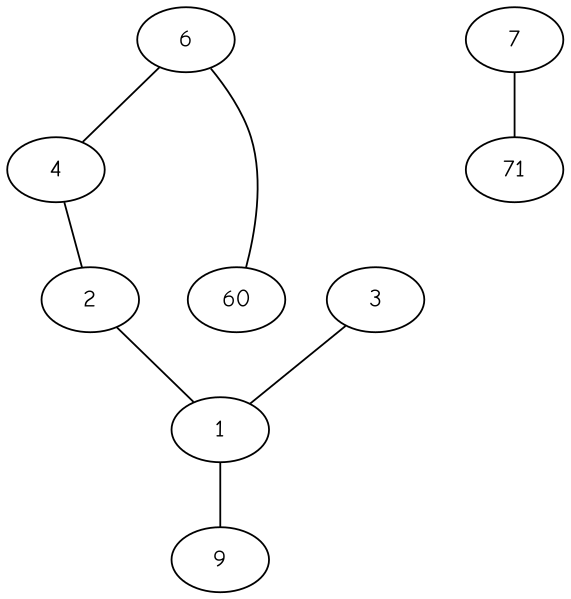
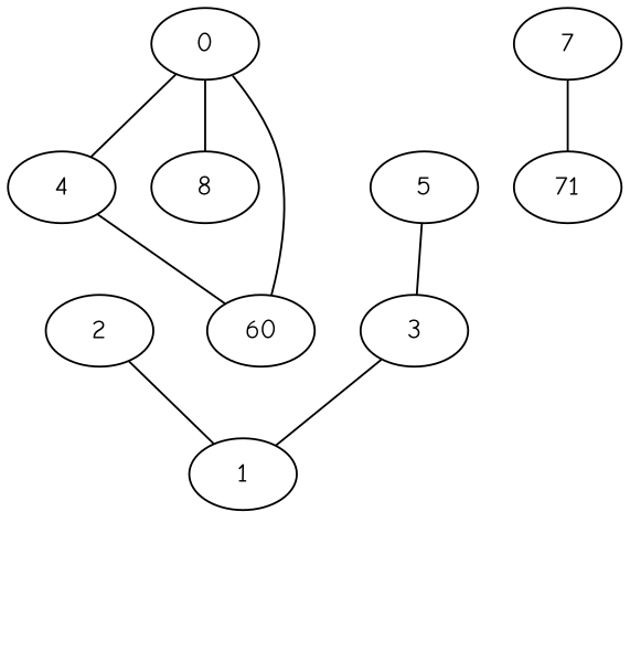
  graph {
    fontname="Comic Neue"
    node [chem=H fontname="Comic Neue"]
    edge [fontname="Comic Neue" valence=1]
    1 [chem=O]
-   9
    2 [chem=C]
    3 [chem=N]
    4 [chem=N]
-   6 [chem=C]
+   5 [chem=C]
+   6 [chem=C label=0]
+   8 [chem=N]
    n9 [label=60]
    7 [chem=O]
    n11 [label=71]
-   1 -- 9
    2 -- 1
    3 -- 1 [valence=2]
-   4 -- 2
+   4 -- n9
+   5 -- 3
    6 -- 4 [valence=2]
+   6 -- 8
    6 -- n9
    7 -- n11
  }
